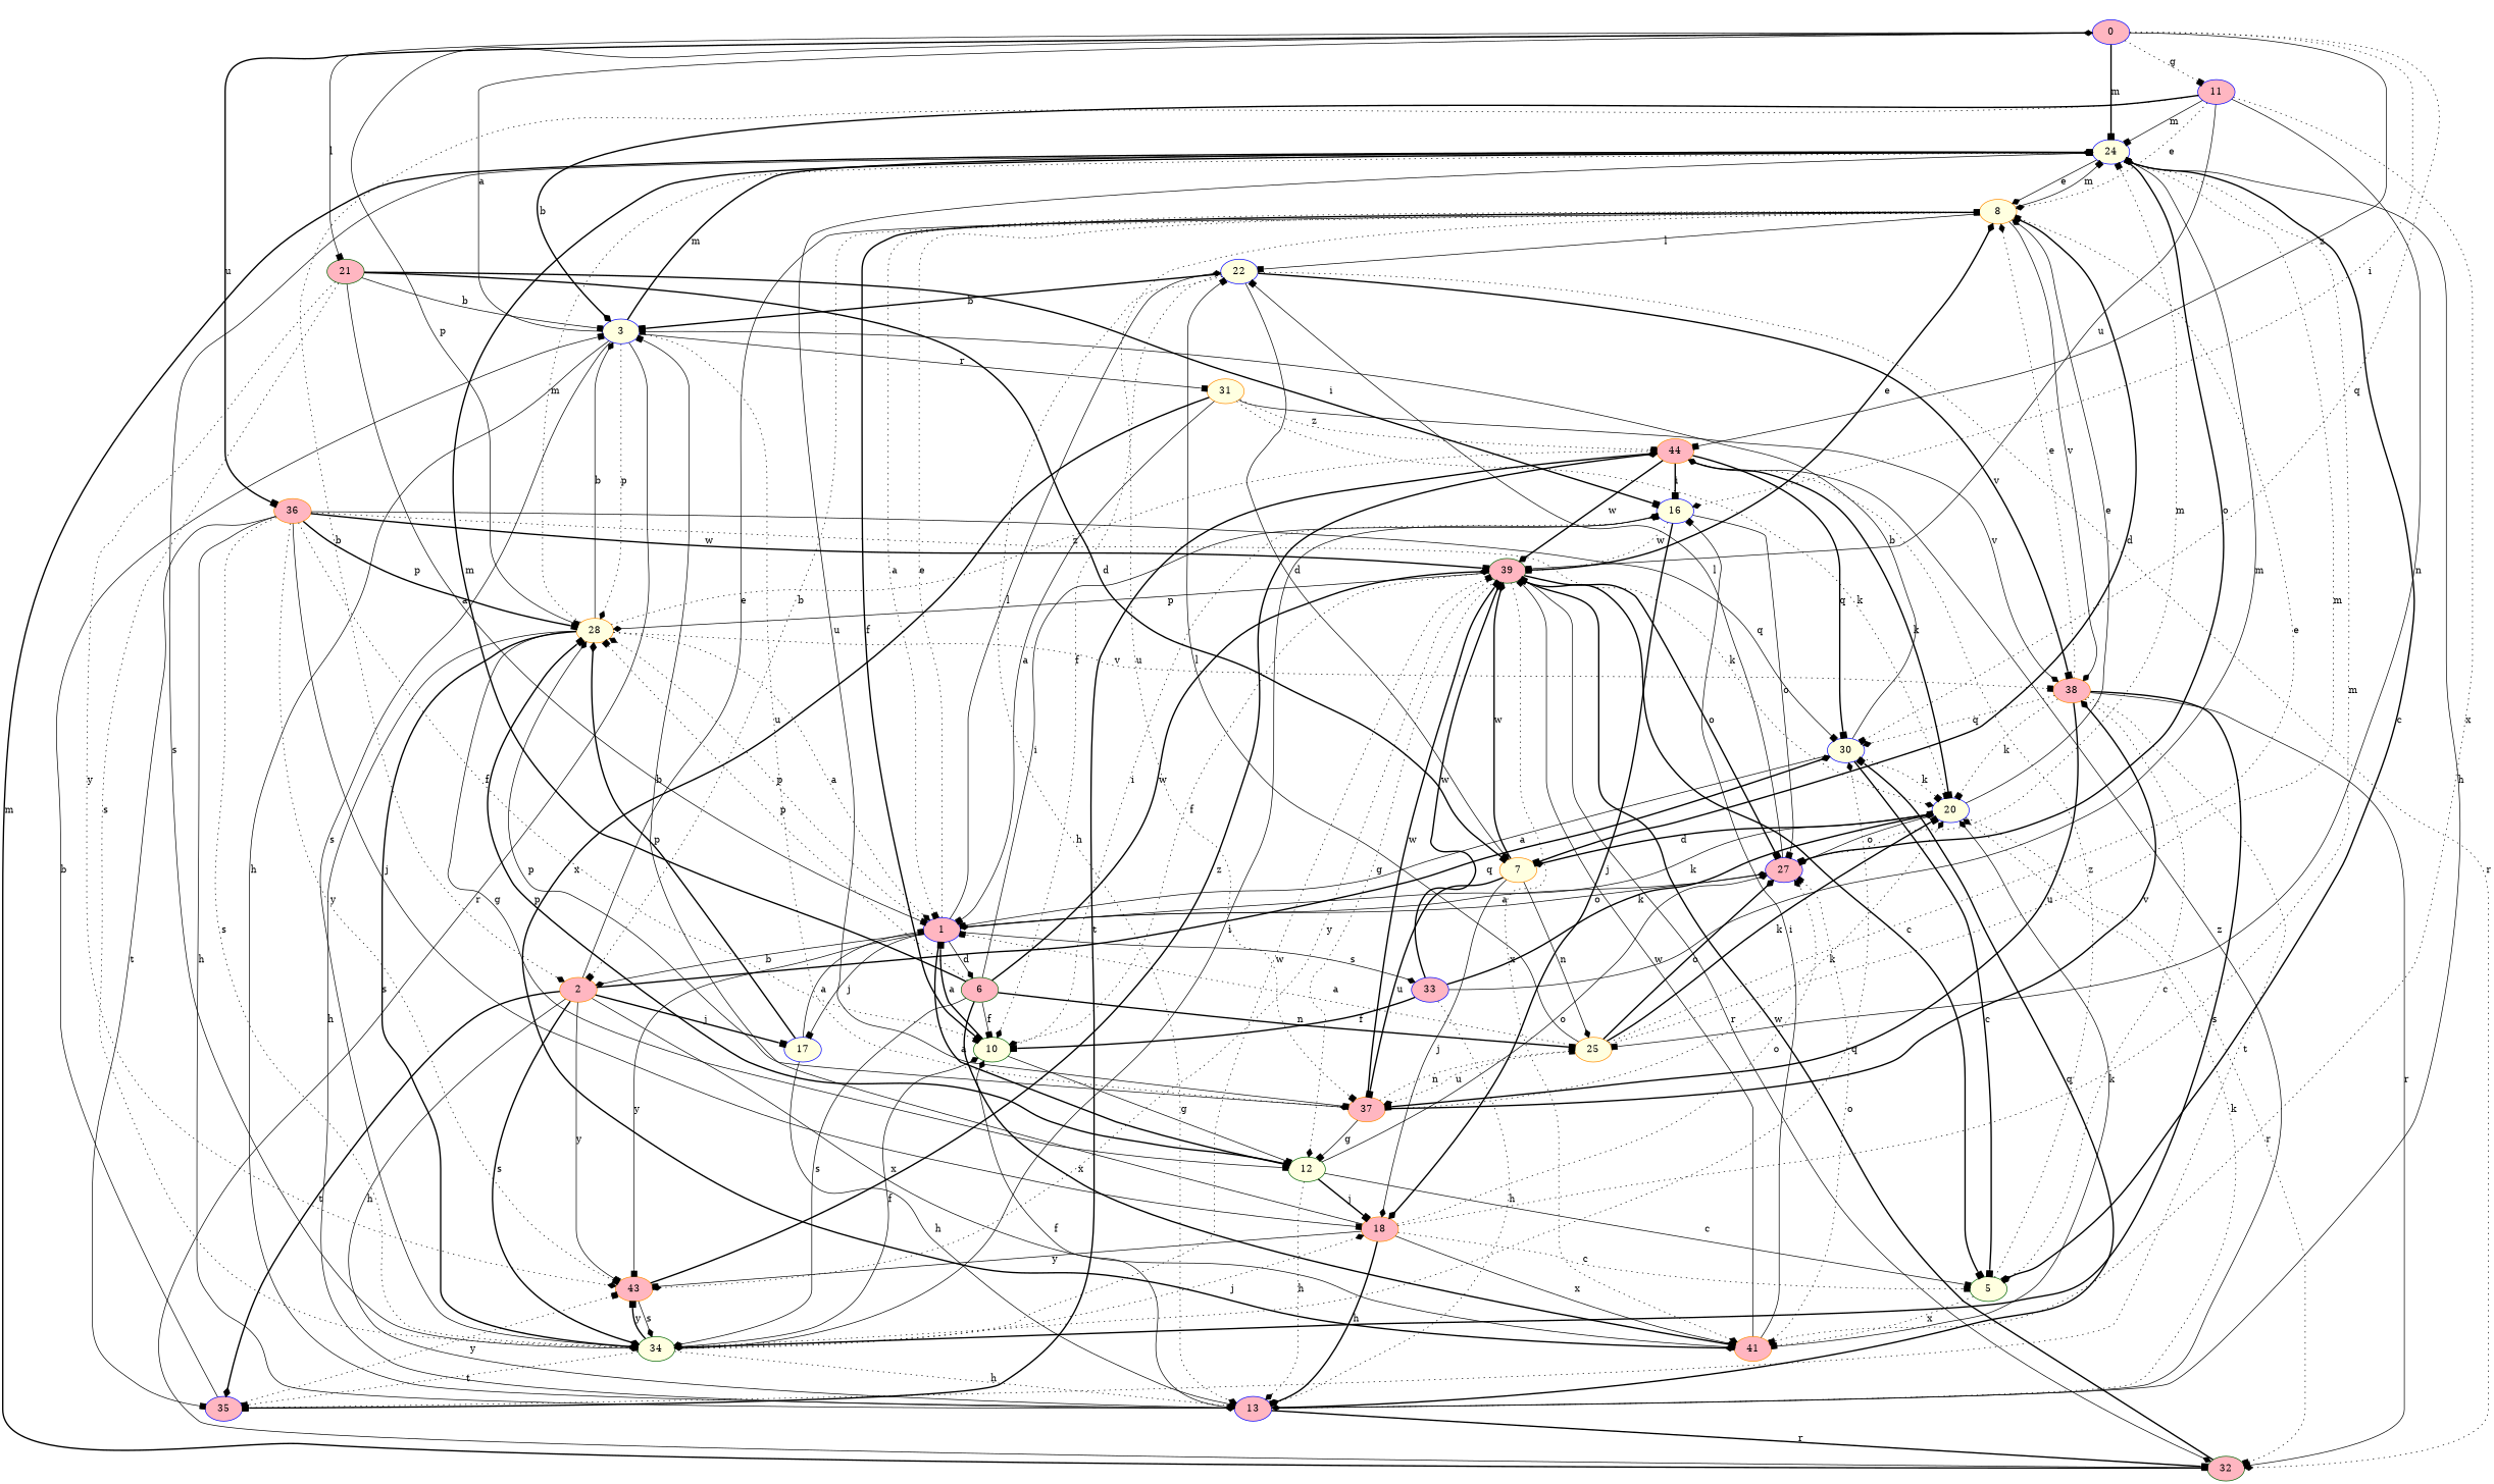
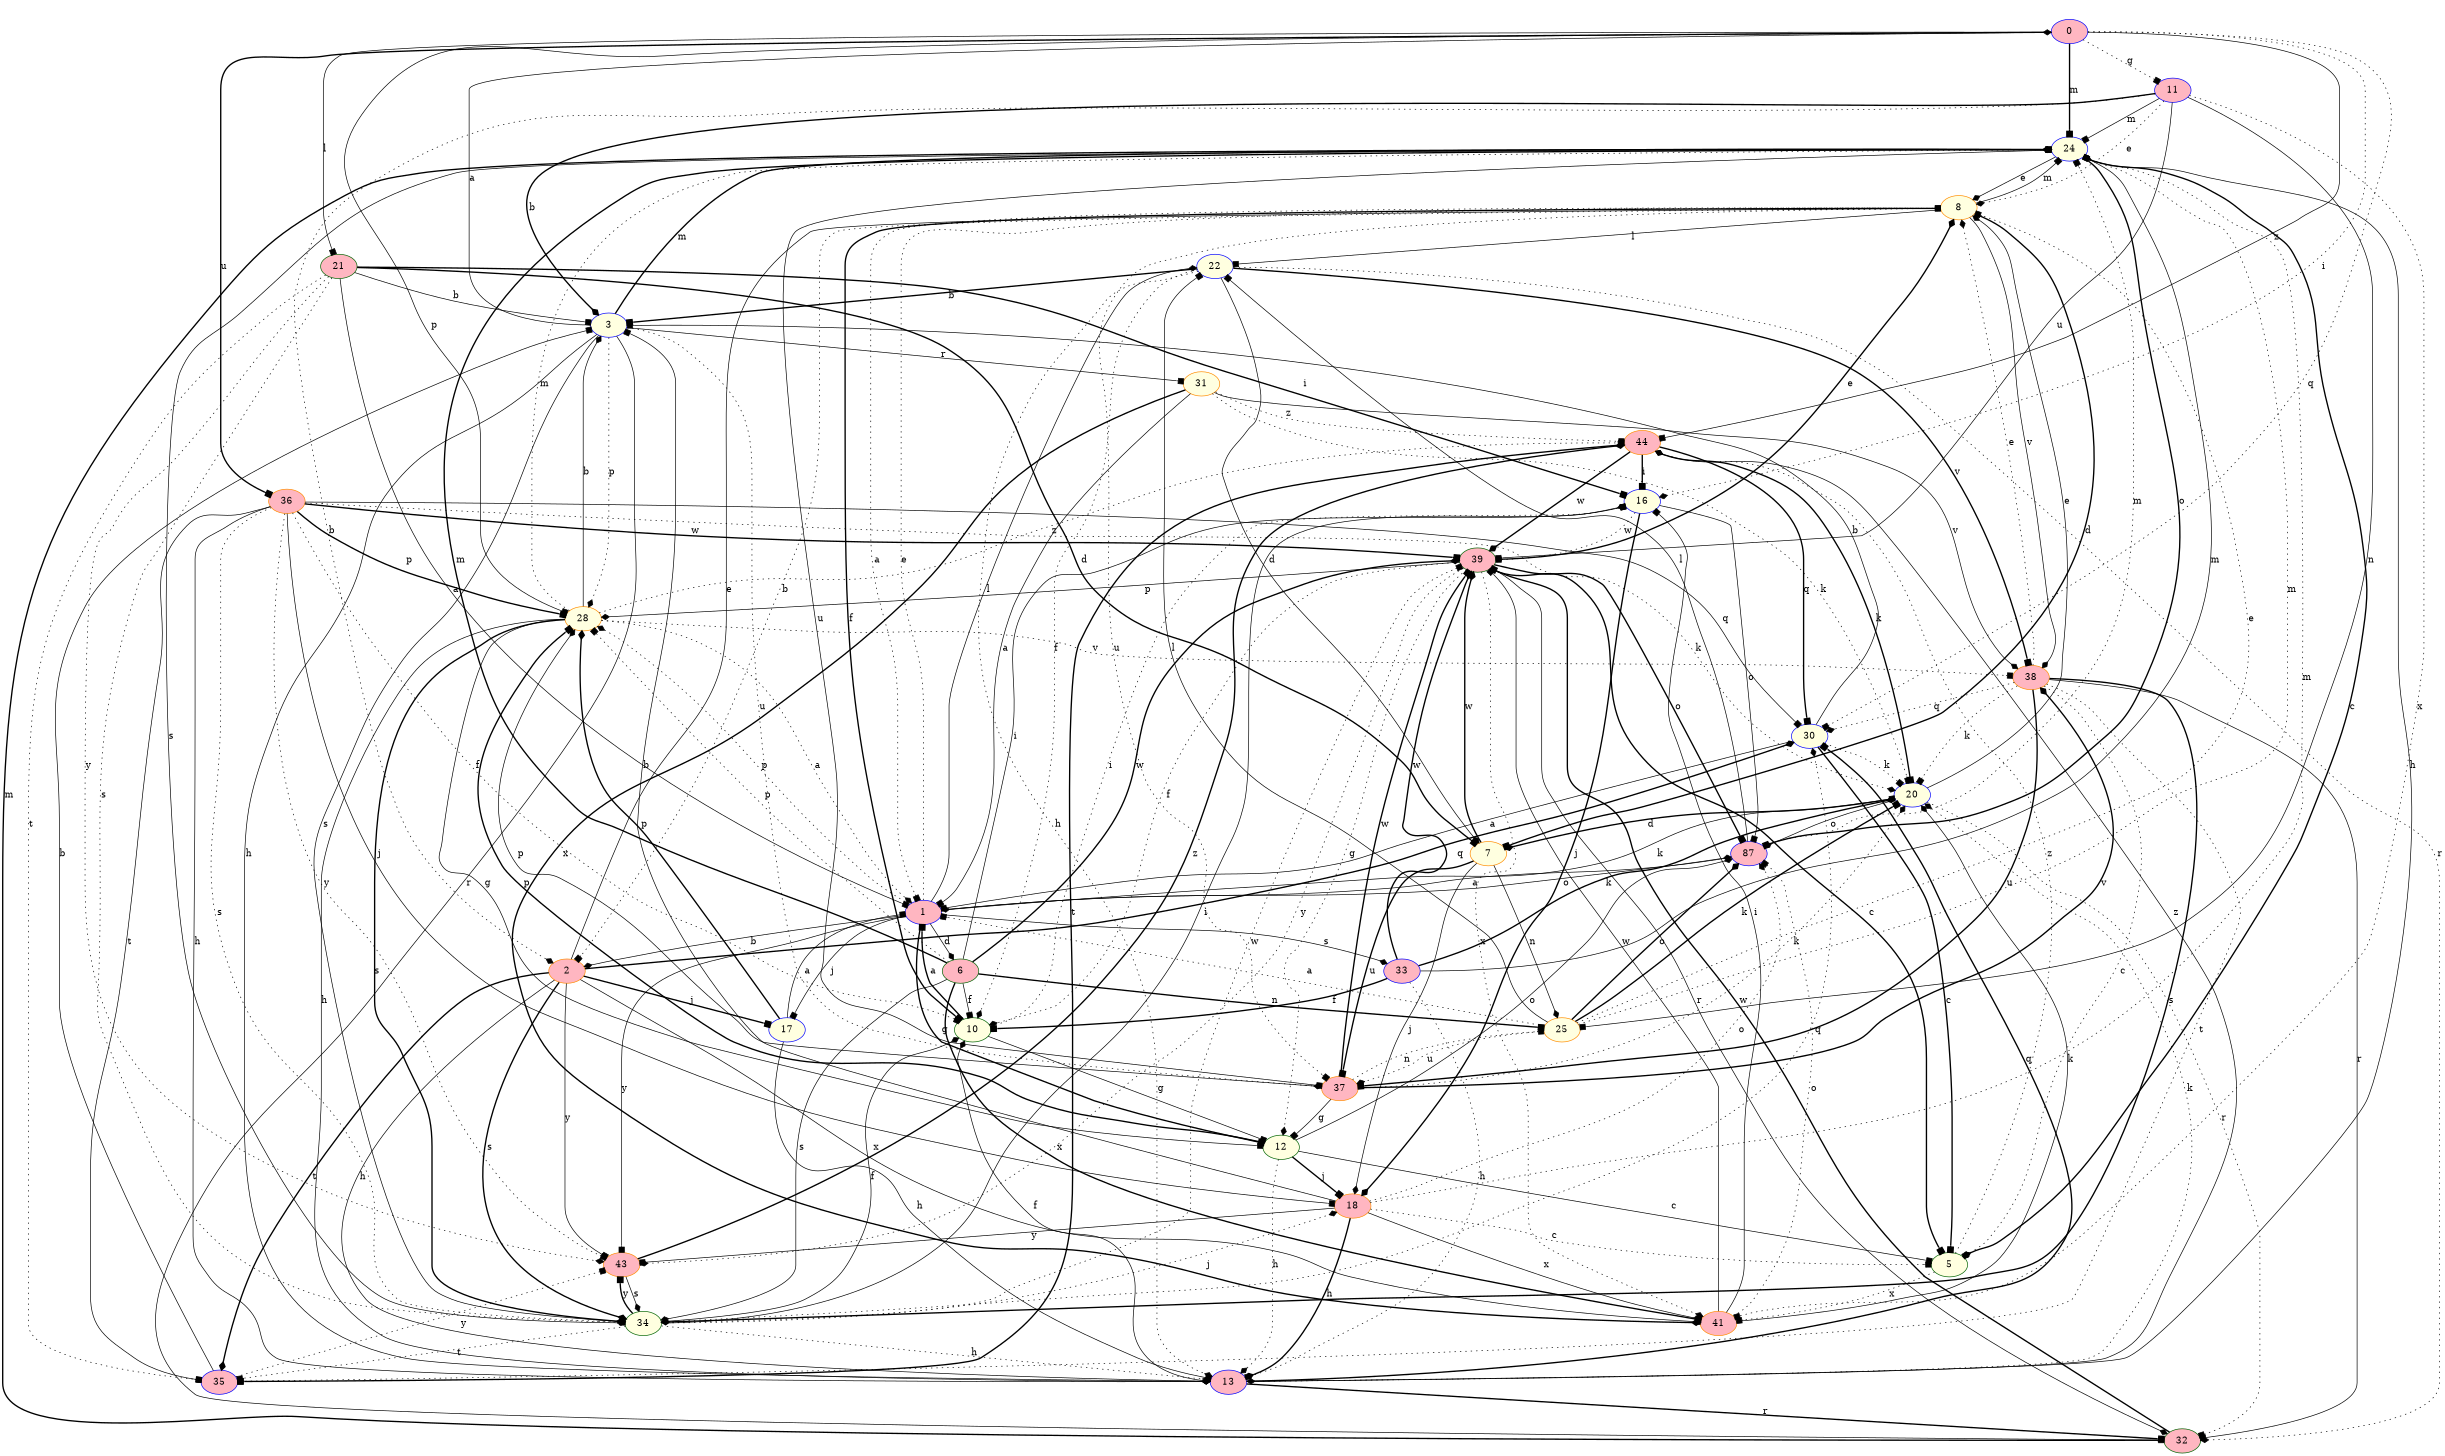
  strict digraph {
    fontname="DejaVu Serif"
    node [color=blue fillcolor=lightpink fontname="DejaVu Serif" style=filled]
    edge [arrowhead=box fontname="DejaVu Serif" style=solid]
    0
    11
    16 [fillcolor=lightyellow]
    21 [color=darkgreen]
    24 [fillcolor=lightyellow]
    28 [color=darkorange fillcolor=lightyellow]
    30 [fillcolor=lightyellow]
    36 [color=darkorange]
    44 [color=darkorange]
    2 [color=darkorange]
    8 [color=darkorange fillcolor=lightyellow]
    41 [color=darkorange]
    3 [fillcolor=lightyellow]
    25 [color=darkorange fillcolor=lightyellow]
    39 [color=darkgreen]
-   27
+   27 [label=87]
    18 [color=darkorange]
    1
    43 [color=darkorange]
    34 [color=darkgreen fillcolor=lightyellow]
    35
    7 [color=darkorange fillcolor=lightyellow]
    13
    37 [color=darkorange]
    5 [color=darkgreen fillcolor=lightyellow]
    12 [color=darkgreen fillcolor=lightyellow]
    38 [color=darkorange]
    20 [fillcolor=lightyellow]
    10 [color=darkgreen fillcolor=lightyellow]
    6 [color=darkgreen]
    17 [fillcolor=lightyellow]
    22 [fillcolor=lightyellow]
    33
    32 [color=darkgreen]
    31 [color=darkorange fillcolor=lightyellow]
    0 -> 11 [label=g style=dotted]
    0 -> 16 [arrowhead=diamond label=i style=dotted]
    0 -> 21 [label=l]
    0 -> 24 [label=m style=bold]
    0 -> 28 [label=p]
    0 -> 30 [label=q style=dotted]
    0 -> 36 [label=u style=bold]
    0 -> 44 [label=z]
    11 -> 24 [label=m]
    11 -> 2 [arrowhead=diamond label=b style=dotted]
    11 -> 8 [arrowhead=diamond label=e style=dotted]
    11 -> 41 [label=x style=dotted]
    11 -> 3 [arrowhead=diamond label=b style=bold]
    11 -> 25 [label=n]
    11 -> 39 [label=u]
    16 -> 39 [label=w style=dotted]
    16 -> 27 [label=o]
    16 -> 18 [arrowhead=diamond label=j style=bold]
    21 -> 16 [label=i style=bold]
    21 -> 3 [label=b]
    21 -> 1 [label=a]
    21 -> 43 [arrowhead=diamond label=y style=dotted]
    21 -> 34 [label=s style=dotted]
+   21 -> 35 [label=t style=dotted]
    21 -> 7 [label=d style=bold]
    24 -> 8 [arrowhead=diamond label=e]
    24 -> 27 [label=o style=bold]
    24 -> 34 [arrowhead=diamond label=s]
    24 -> 13 [arrowhead=diamond label=h]
    24 -> 37 [label=u]
    24 -> 5 [arrowhead=diamond label=c style=bold]
    28 -> 24 [label=m style=dotted]
    28 -> 44 [label=z style=dotted]
    28 -> 3 [arrowhead=diamond label=b]
    28 -> 1 [arrowhead=diamond label=a style=dotted]
    28 -> 34 [arrowhead=diamond label=s style=bold]
    28 -> 13 [arrowhead=diamond label=h]
    28 -> 12 [label=g]
    28 -> 38 [label=v style=dotted]
    30 -> 3 [label=b]
    30 -> 1 [label=a]
    30 -> 5 [label=c style=bold]
    30 -> 20 [label=k style=dotted]
    36 -> 28 [label=p style=bold]
    36 -> 30 [label=q]
    36 -> 39 [label=w style=bold]
    36 -> 18 [label=j]
    36 -> 43 [label=y style=dotted]
    36 -> 34 [label=s style=dotted]
    36 -> 35 [label=t]
    36 -> 13 [arrowhead=diamond label=h]
    36 -> 20 [arrowhead=diamond label=k style=dotted]
    36 -> 10 [label=f style=dotted]
    44 -> 16 [label=i style=bold]
    44 -> 30 [label=q style=bold]
    44 -> 39 [arrowhead=diamond label=w style=bold]
    44 -> 35 [label=t style=bold]
    44 -> 20 [label=k style=bold]
    2 -> 30 [arrowhead=diamond label=q style=bold]
    2 -> 8 [label=e]
    2 -> 41 [label=x]
    2 -> 43 [label=y]
    2 -> 34 [arrowhead=diamond label=s style=bold]
    2 -> 35 [arrowhead=diamond label=t style=bold]
    2 -> 13 [arrowhead=diamond label=h]
    2 -> 17 [label=j style=bold]
    8 -> 24 [label=m]
    8 -> 2 [label=b style=dotted]
    8 -> 1 [label=a style=dotted]
    8 -> 7 [label=d style=bold]
    8 -> 37 [label=u style=dotted]
    8 -> 38 [arrowhead=diamond label=v]
    8 -> 10 [label=f style=bold]
    8 -> 22 [label=l]
    41 -> 16 [label=i]
    41 -> 39 [label=w]
    41 -> 27 [label=o style=dotted]
    41 -> 20 [arrowhead=diamond label=k]
    3 -> 0 [arrowhead=diamond label=a]
    3 -> 24 [label=m style=bold]
    3 -> 28 [arrowhead=diamond label=p style=dotted]
    3 -> 34 [arrowhead=diamond label=s]
    3 -> 13 [arrowhead=diamond label=h]
    3 -> 37 [arrowhead=diamond label=u style=dotted]
    3 -> 32 [label=r]
    3 -> 31 [label=r]
    25 -> 24 [arrowhead=diamond label=m style=dotted]
    25 -> 8 [label=e style=dotted]
    25 -> 27 [arrowhead=diamond label=o style=bold]
    25 -> 1 [label=a style=dotted]
    25 -> 37 [arrowhead=diamond label=u style=dotted]
    25 -> 20 [label=k style=bold]
    25 -> 22 [label=l]
    39 -> 28 [arrowhead=diamond label=p]
    39 -> 8 [arrowhead=diamond label=e style=bold]
    39 -> 41 [arrowhead=diamond label=x style=dotted]
    39 -> 27 [label=o style=bold]
    39 -> 43 [arrowhead=diamond label=y style=dotted]
    39 -> 5 [label=c style=bold]
    39 -> 12 [arrowhead=diamond label=g style=dotted]
    39 -> 10 [arrowhead=diamond label=f style=dotted]
    39 -> 32 [arrowhead=diamond label=r]
    27 -> 24 [label=m style=dotted]
    27 -> 1 [arrowhead=diamond label=a]
    27 -> 22 [label=l]
    18 -> 24 [label=m style=dotted]
    18 -> 41 [arrowhead=diamond label=x]
    18 -> 3 [label=b]
    18 -> 27 [arrowhead=diamond label=o style=dotted]
    18 -> 43 [label=y]
    18 -> 13 [arrowhead=diamond label=h style=bold]
    18 -> 5 [label=c style=dotted]
    1 -> 28 [arrowhead=diamond label=p style=dotted]
    1 -> 2 [arrowhead=diamond label=b]
    1 -> 8 [label=e style=dotted]
    1 -> 27 [arrowhead=diamond label=o]
    1 -> 43 [label=y]
-   1 -> 12 [label=a style=bold]
+   1 -> 12 [label=g style=bold]
    1 -> 20 [label=k]
    1 -> 6 [arrowhead=diamond label=d]
    1 -> 17 [label=j]
    1 -> 22 [arrowhead=diamond label=l]
    1 -> 33 [arrowhead=diamond label=s]
    43 -> 44 [arrowhead=diamond label=z style=bold]
    43 -> 34 [arrowhead=diamond label=s]
    34 -> 16 [arrowhead=diamond label=i]
    34 -> 30 [arrowhead=diamond label=q style=dotted]
    34 -> 39 [label=w style=dotted]
    34 -> 18 [arrowhead=diamond label=j style=dotted]
    34 -> 43 [label=y style=bold]
    34 -> 35 [label=t style=dotted]
    34 -> 13 [arrowhead=diamond label=h style=dotted]
    34 -> 10 [arrowhead=diamond label=f]
    35 -> 3 [label=b]
    35 -> 43 [label=y style=dotted]
    7 -> 25 [arrowhead=diamond label=n]
    7 -> 39 [arrowhead=diamond label=w style=bold]
    7 -> 18 [arrowhead=diamond label=j]
    7 -> 37 [label=u style=bold]
    13 -> 30 [label=q style=bold]
    13 -> 44 [arrowhead=diamond label=z]
    13 -> 20 [arrowhead=diamond label=k style=dotted]
    13 -> 10 [arrowhead=diamond label=f]
    13 -> 32 [label=r style=bold]
    37 -> 28 [arrowhead=diamond label=p]
    37 -> 25 [label=n style=dotted]
    37 -> 39 [label=w style=bold]
    37 -> 12 [label=g]
    37 -> 38 [arrowhead=diamond label=v style=bold]
    37 -> 20 [arrowhead=diamond label=k style=dotted]
    5 -> 44 [arrowhead=diamond label=z style=dotted]
    5 -> 41 [label=x style=dotted]
    12 -> 28 [label=p style=bold]
    12 -> 27 [arrowhead=diamond label=o]
    12 -> 18 [label=j style=bold]
    12 -> 13 [arrowhead=diamond label=h style=dotted]
    12 -> 5 [label=c]
    38 -> 30 [arrowhead=diamond label=q style=dotted]
    38 -> 8 [arrowhead=diamond label=e style=dotted]
    38 -> 34 [arrowhead=diamond label=s style=bold]
    38 -> 35 [label=t style=dotted]
    38 -> 37 [label=u style=bold]
    38 -> 5 [label=c style=dotted]
    38 -> 20 [label=k style=dotted]
    38 -> 32 [label=r]
    20 -> 8 [arrowhead=diamond label=e]
    20 -> 27 [arrowhead=diamond label=o]
    20 -> 7 [arrowhead=diamond label=d style=bold]
    20 -> 32 [label=r style=dotted]
    10 -> 16 [label=i style=dotted]
    10 -> 1 [label=a style=bold]
    10 -> 12 [label=g]
    6 -> 16 [label=i]
    6 -> 24 [arrowhead=diamond label=m style=bold]
    6 -> 28 [label=p style=dotted]
    6 -> 41 [label=x style=bold]
    6 -> 25 [label=n style=bold]
    6 -> 39 [arrowhead=diamond label=w style=bold]
    6 -> 34 [arrowhead=diamond label=s]
    6 -> 10 [label=f]
    17 -> 28 [arrowhead=diamond label=p style=bold]
    17 -> 1 [label=a]
    17 -> 13 [label=h]
    22 -> 3 [label=b style=bold]
    22 -> 7 [arrowhead=diamond label=d]
    22 -> 13 [arrowhead=diamond label=h style=dotted]
    22 -> 38 [label=v style=bold]
    22 -> 10 [arrowhead=diamond label=f style=dotted]
    22 -> 32 [arrowhead=diamond label=r style=dotted]
    33 -> 24 [label=m]
    33 -> 39 [arrowhead=diamond label=w style=bold]
    33 -> 13 [label=h style=dotted]
    33 -> 20 [arrowhead=diamond label=k style=bold]
    33 -> 10 [label=f style=bold]
    32 -> 24 [arrowhead=diamond label=m style=bold]
    32 -> 39 [label=w style=bold]
    31 -> 44 [label=z style=dotted]
    31 -> 41 [arrowhead=diamond label=x style=bold]
    31 -> 1 [label=a]
    31 -> 38 [arrowhead=diamond label=v]
    31 -> 20 [label=k style=dotted]
  }
